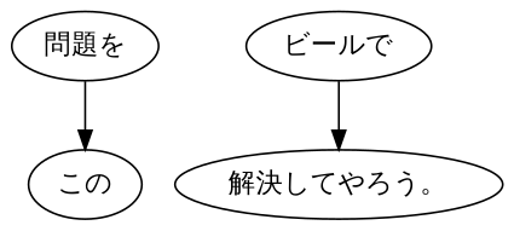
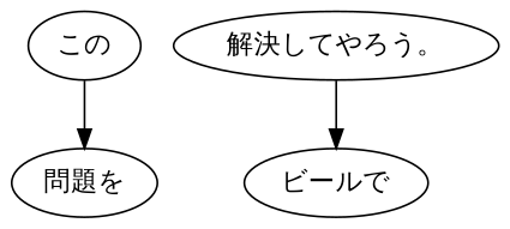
  digraph {
    n1 [label="この"]
    n2 [label="問題を"]
    n3 [label="解決してやろう。"]
    n4 [label="ビールで"]
-   n2 -> n1
-   n4 -> n3
+   n1 -> n2
+   n3 -> n4
  }
